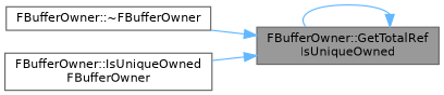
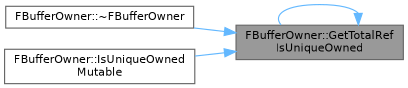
  digraph {
    rankdir=RL
    node [color=grey40 fillcolor=white fontname=Helvetica fontsize=10 shape=box style=filled]
    edge [color=steelblue1 dir=back fontname=Helvetica fontsize=10 labelfontname=Helvetica labelfontsize=10 style=solid]
    n1 [color=gray40 fillcolor=grey60 fontcolor=black height=0.2 label="FBufferOwner::GetTotalRef\lIsUniqueOwned" width=0.4]
    n2 [height=0.2 label="FBufferOwner::~FBufferOwner" width=0.4]
-   n3 [height=0.2 label="FBufferOwner::IsUniqueOwned\lFBufferOwner" width=0.4]
+   n3 [height=0.2 label="FBufferOwner::IsUniqueOwned\lMutable" width=0.4]
    n1 -> n1
    n1 -> n2
    n1 -> n3
  }
